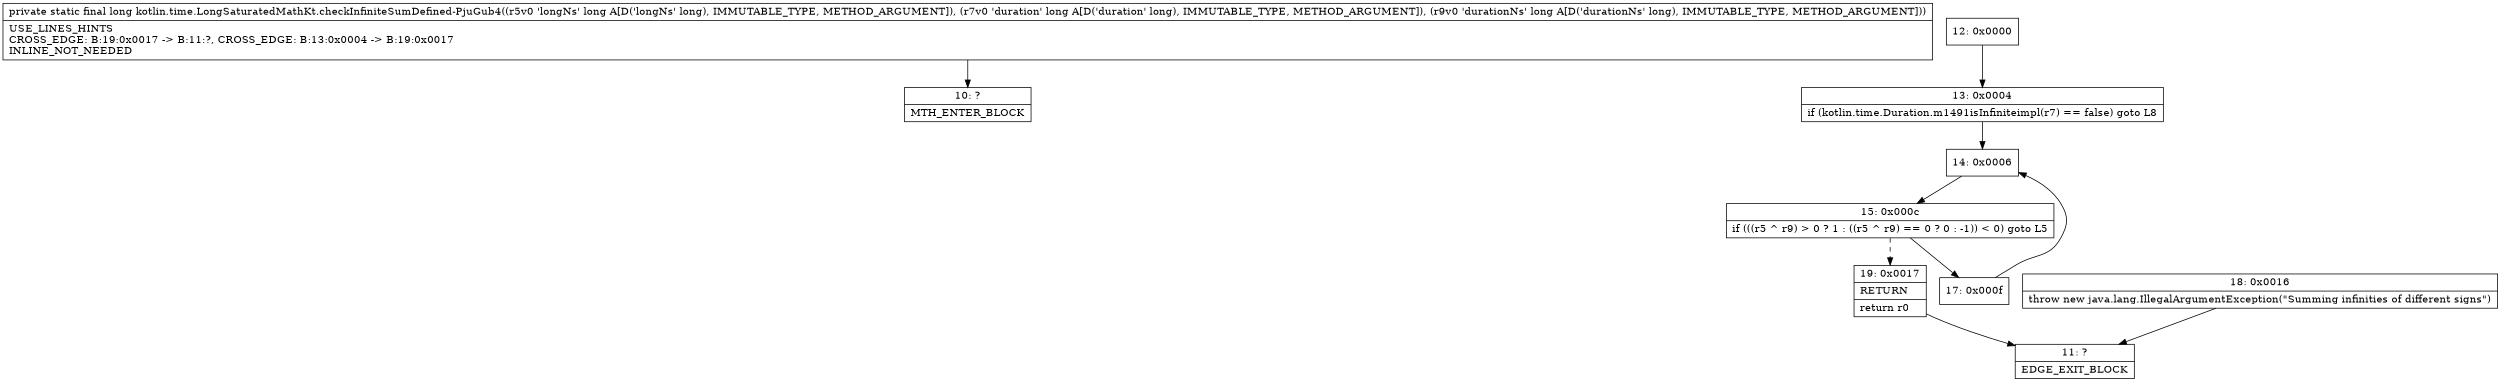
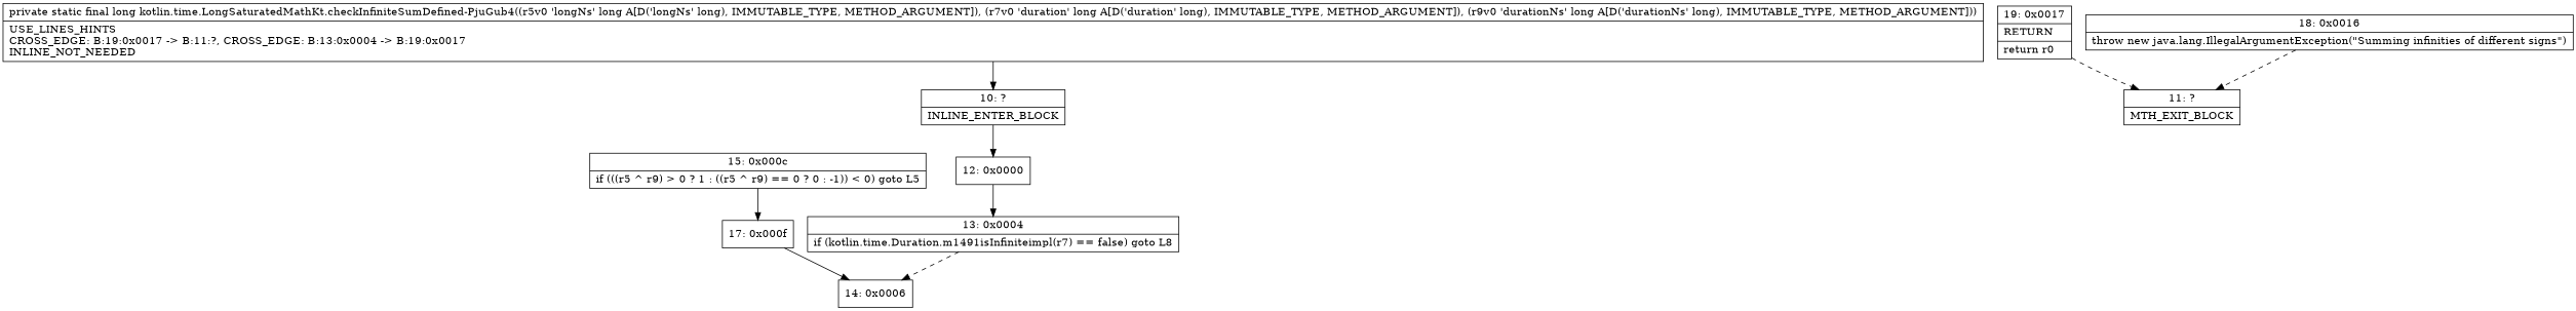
  digraph {
    node [shape=record]
-   n1 [label="{10\:\ ?|MTH_ENTER_BLOCK\l}"]
+   n1 [label="{10\:\ ?|INLINE_ENTER_BLOCK\l}"]
    n2 [label="{12\:\ 0x0000}"]
    n3 [label="{13\:\ 0x0004|if (kotlin.time.Duration.m1491isInfiniteimpl(r7) == false) goto L8\l}"]
    n4 [label="{14\:\ 0x0006}"]
    n5 [label="{15\:\ 0x000c|if (((r5 ^ r9) \> 0 ? 1 : ((r5 ^ r9) == 0 ? 0 : \-1)) \< 0) goto L5\l}"]
    n6 [label="{19\:\ 0x0017|RETURN\l|return r0\l}"]
-   n7 [label="{11\:\ ?|EDGE_EXIT_BLOCK\l}"]
+   n7 [label="{11\:\ ?|MTH_EXIT_BLOCK\l}"]
    n8 [label="{17\:\ 0x000f}"]
    n9 [label="{18\:\ 0x0016|throw new java.lang.IllegalArgumentException(\"Summing infinities of different signs\")\l}"]
    n10 [label="{private static final long kotlin.time.LongSaturatedMathKt.checkInfiniteSumDefined\-PjuGub4((r5v0 'longNs' long A[D('longNs' long), IMMUTABLE_TYPE, METHOD_ARGUMENT]), (r7v0 'duration' long A[D('duration' long), IMMUTABLE_TYPE, METHOD_ARGUMENT]), (r9v0 'durationNs' long A[D('durationNs' long), IMMUTABLE_TYPE, METHOD_ARGUMENT]))  | USE_LINES_HINTS\lCROSS_EDGE: B:19:0x0017 \-\> B:11:?, CROSS_EDGE: B:13:0x0004 \-\> B:19:0x0017\lINLINE_NOT_NEEDED\l}"]
+   n1 -> n2
    n2 -> n3
-   n3 -> n4 [style=solid]
-   n4 -> n5
-   n5 -> n6 [style=dashed]
+   n3 -> n4 [style=dashed]
    n5 -> n8
-   n6 -> n7
+   n6 -> n7 [style=dashed]
    n8 -> n4
-   n9 -> n7
+   n9 -> n7 [style=dashed]
    n10 -> n1
  }
